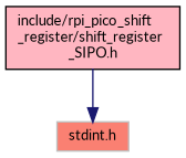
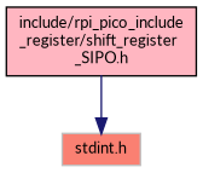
  digraph {
    fontname=Lato
    node [fontname=Lato fontsize=10 shape=record style=filled]
-   n1 [color=black fillcolor=lightpink fontcolor=black height=0.2 label="include/rpi_pico_shift\l_register/shift_register\l_SIPO.h" width=0.4]
+   n1 [color=black fillcolor=lightpink fontcolor=black height=0.2 label="include/rpi_pico_include\l_register/shift_register\l_SIPO.h" width=0.4]
    n2 [color=grey75 fillcolor=salmon height=0.2 label="stdint.h" width=0.4]
    n1 -> n2 [color=midnightblue fontname=Lato fontsize=10 labelfontname=Helvetica labelfontsize=10 style=solid]
  }
